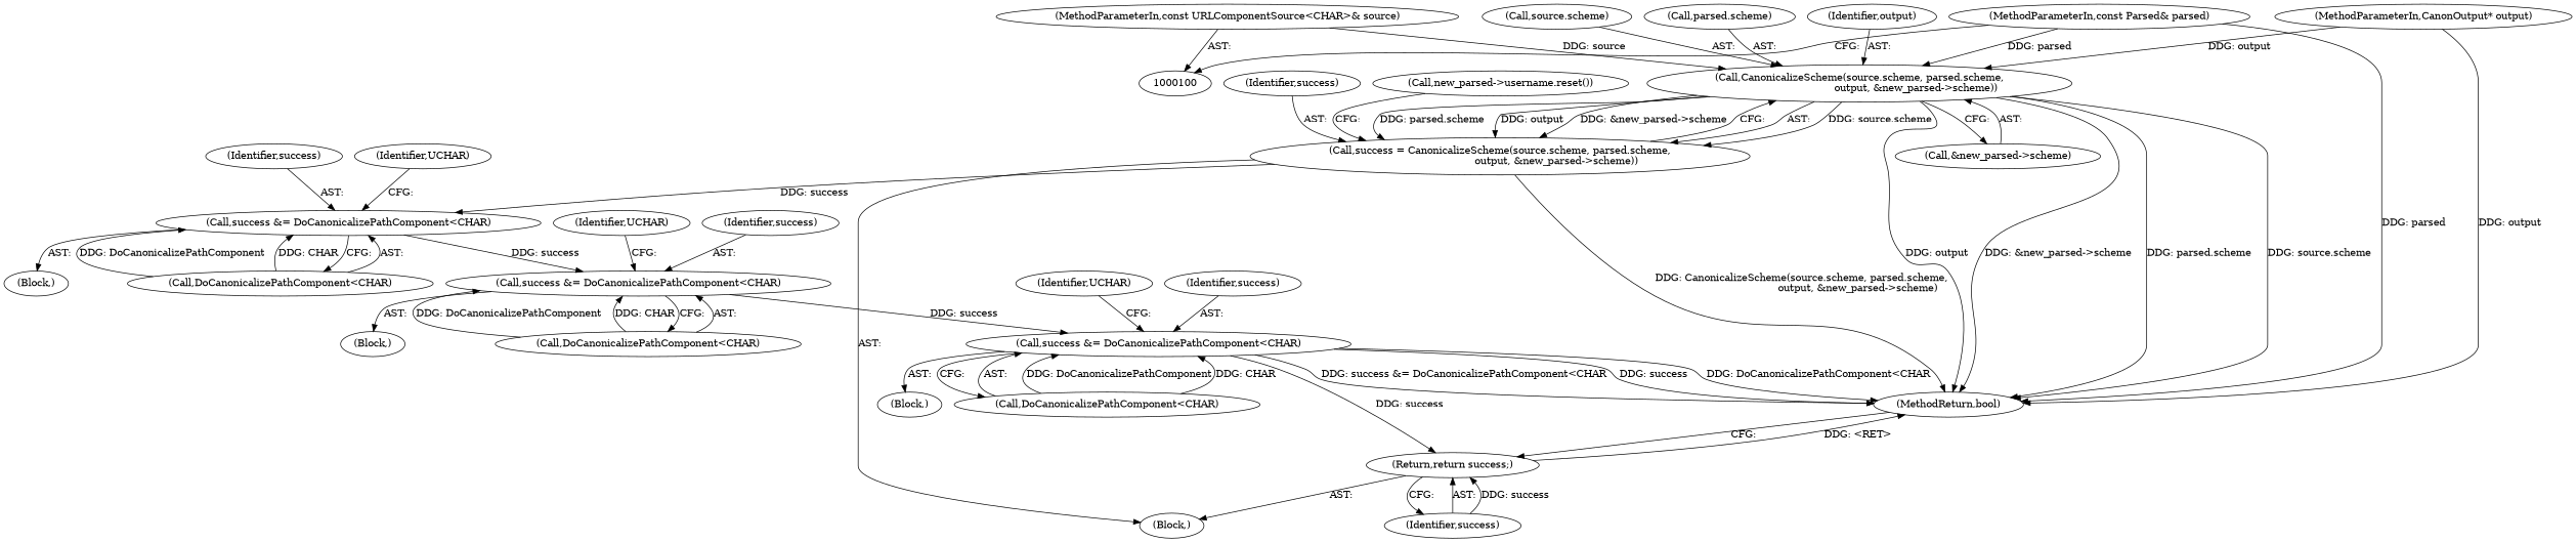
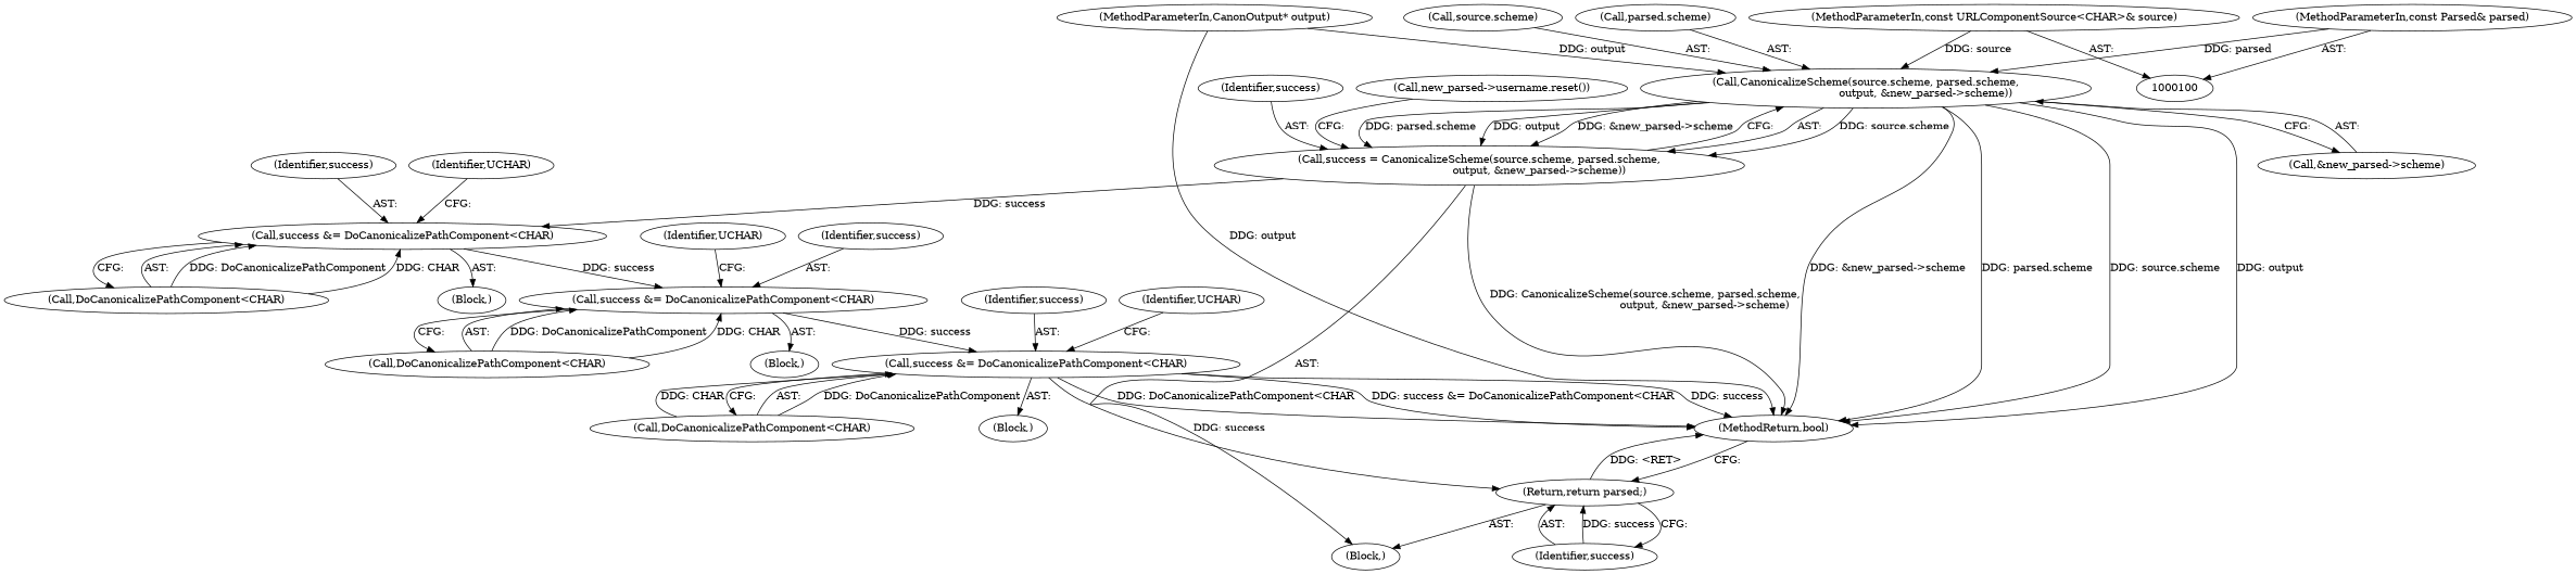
  digraph {
    n1 [label="(Call,CanonicalizeScheme(source.scheme, parsed.scheme,\n                                    output, &new_parsed->scheme))"]
    n2 [label="(Call,success = CanonicalizeScheme(source.scheme, parsed.scheme,\n                                    output, &new_parsed->scheme))"]
    n3 [label="(MethodReturn,bool)"]
    n4 [label="(Call,&new_parsed->scheme)"]
    n5 [label="(Call,success &= DoCanonicalizePathComponent<CHAR)"]
    n6 [label="(Block,)"]
-   n7 [label="(Return,return success;)"]
+   n7 [label="(Return,return parsed;)"]
    n8 [label="(MethodParameterIn,const URLComponentSource<CHAR>& source)"]
    1000100
    n10 [label="(MethodParameterIn,const Parsed& parsed)"]
    n11 [label="(MethodParameterIn,CanonOutput* output)"]
    n12 [label="(Call,success &= DoCanonicalizePathComponent<CHAR)"]
    n13 [label="(Block,)"]
    n14 [label="(Call,DoCanonicalizePathComponent<CHAR)"]
    n15 [label="(Call,success &= DoCanonicalizePathComponent<CHAR)"]
    n16 [label="(Block,)"]
    n17 [label="(Call,DoCanonicalizePathComponent<CHAR)"]
    n18 [label="(Block,)"]
    n19 [label="(Call,DoCanonicalizePathComponent<CHAR)"]
    n20 [label="(Identifier,success)"]
    n21 [label="(Identifier,UCHAR)"]
    n22 [label="(Identifier,UCHAR)"]
    n23 [label="(Identifier,success)"]
    n24 [label="(Identifier,success)"]
    n25 [label="(Call,source.scheme)"]
    n26 [label="(Call,parsed.scheme)"]
    n27 [label="(Identifier,success)"]
    n28 [label="(Call,new_parsed->username.reset())"]
    n29 [label="(Identifier,UCHAR)"]
-   n30 [label="(Identifier,output)"]
    n31 [label="(Identifier,success)"]
    n1 -> n2 [label="AST: "]
    n1 -> n2 [label="DDG: source.scheme"]
    n1 -> n2 [label="DDG: parsed.scheme"]
    n1 -> n2 [label="DDG: output"]
    n1 -> n2 [label="DDG: &new_parsed->scheme"]
    n1 -> n3 [label="DDG: output"]
    n1 -> n3 [label="DDG: &new_parsed->scheme"]
    n1 -> n3 [label="DDG: parsed.scheme"]
    n1 -> n3 [label="DDG: source.scheme"]
    n1 -> n4 [label="CFG: "]
    n2 -> n1 [label="CFG: "]
    n2 -> n3 [label="DDG: CanonicalizeScheme(source.scheme, parsed.scheme,\n                                    output, &new_parsed->scheme)"]
    n2 -> n5 [label="DDG: success"]
    n2 -> n6 [label="AST: "]
    n3 -> n7 [label="CFG: "]
    n4 -> n1 [label="AST: "]
    n5 -> n12 [label="DDG: success"]
    n5 -> n13 [label="AST: "]
    n5 -> n14 [label="CFG: "]
    n7 -> n3 [label="DDG: <RET>"]
    n7 -> n6 [label="AST: "]
    n7 -> n20 [label="CFG: "]
    n8 -> n1 [label="DDG: source"]
    n8 -> 1000100 [label="AST: "]
    n10 -> n1 [label="DDG: parsed"]
-   n10 -> n3 [label="DDG: parsed"]
-   n10 -> 1000100 [label="CFG: "]
+   n10 -> 1000100 [label="AST: "]
    n11 -> n1 [label="DDG: output"]
    n11 -> n3 [label="DDG: output"]
    n12 -> n15 [label="DDG: success"]
    n12 -> n16 [label="AST: "]
    n12 -> n17 [label="CFG: "]
    n14 -> n5 [label="AST: "]
    n14 -> n5 [label="DDG: DoCanonicalizePathComponent"]
    n14 -> n5 [label="DDG: CHAR"]
    n15 -> n3 [label="DDG: DoCanonicalizePathComponent<CHAR"]
    n15 -> n3 [label="DDG: success &= DoCanonicalizePathComponent<CHAR"]
    n15 -> n3 [label="DDG: success"]
    n15 -> n7 [label="DDG: success"]
    n15 -> n18 [label="AST: "]
    n15 -> n19 [label="CFG: "]
    n17 -> n12 [label="AST: "]
    n17 -> n12 [label="DDG: DoCanonicalizePathComponent"]
    n17 -> n12 [label="DDG: CHAR"]
    n19 -> n15 [label="AST: "]
    n19 -> n15 [label="DDG: DoCanonicalizePathComponent"]
    n19 -> n15 [label="DDG: CHAR"]
    n20 -> n7 [label="AST: "]
    n20 -> n7 [label="DDG: success"]
    n21 -> n15 [label="CFG: "]
    n22 -> n12 [label="CFG: "]
    n23 -> n5 [label="AST: "]
    n24 -> n12 [label="AST: "]
    n25 -> n1 [label="AST: "]
    n26 -> n1 [label="AST: "]
    n27 -> n2 [label="AST: "]
    n28 -> n2 [label="CFG: "]
    n29 -> n5 [label="CFG: "]
-   n30 -> n1 [label="AST: "]
    n31 -> n15 [label="AST: "]
  }
